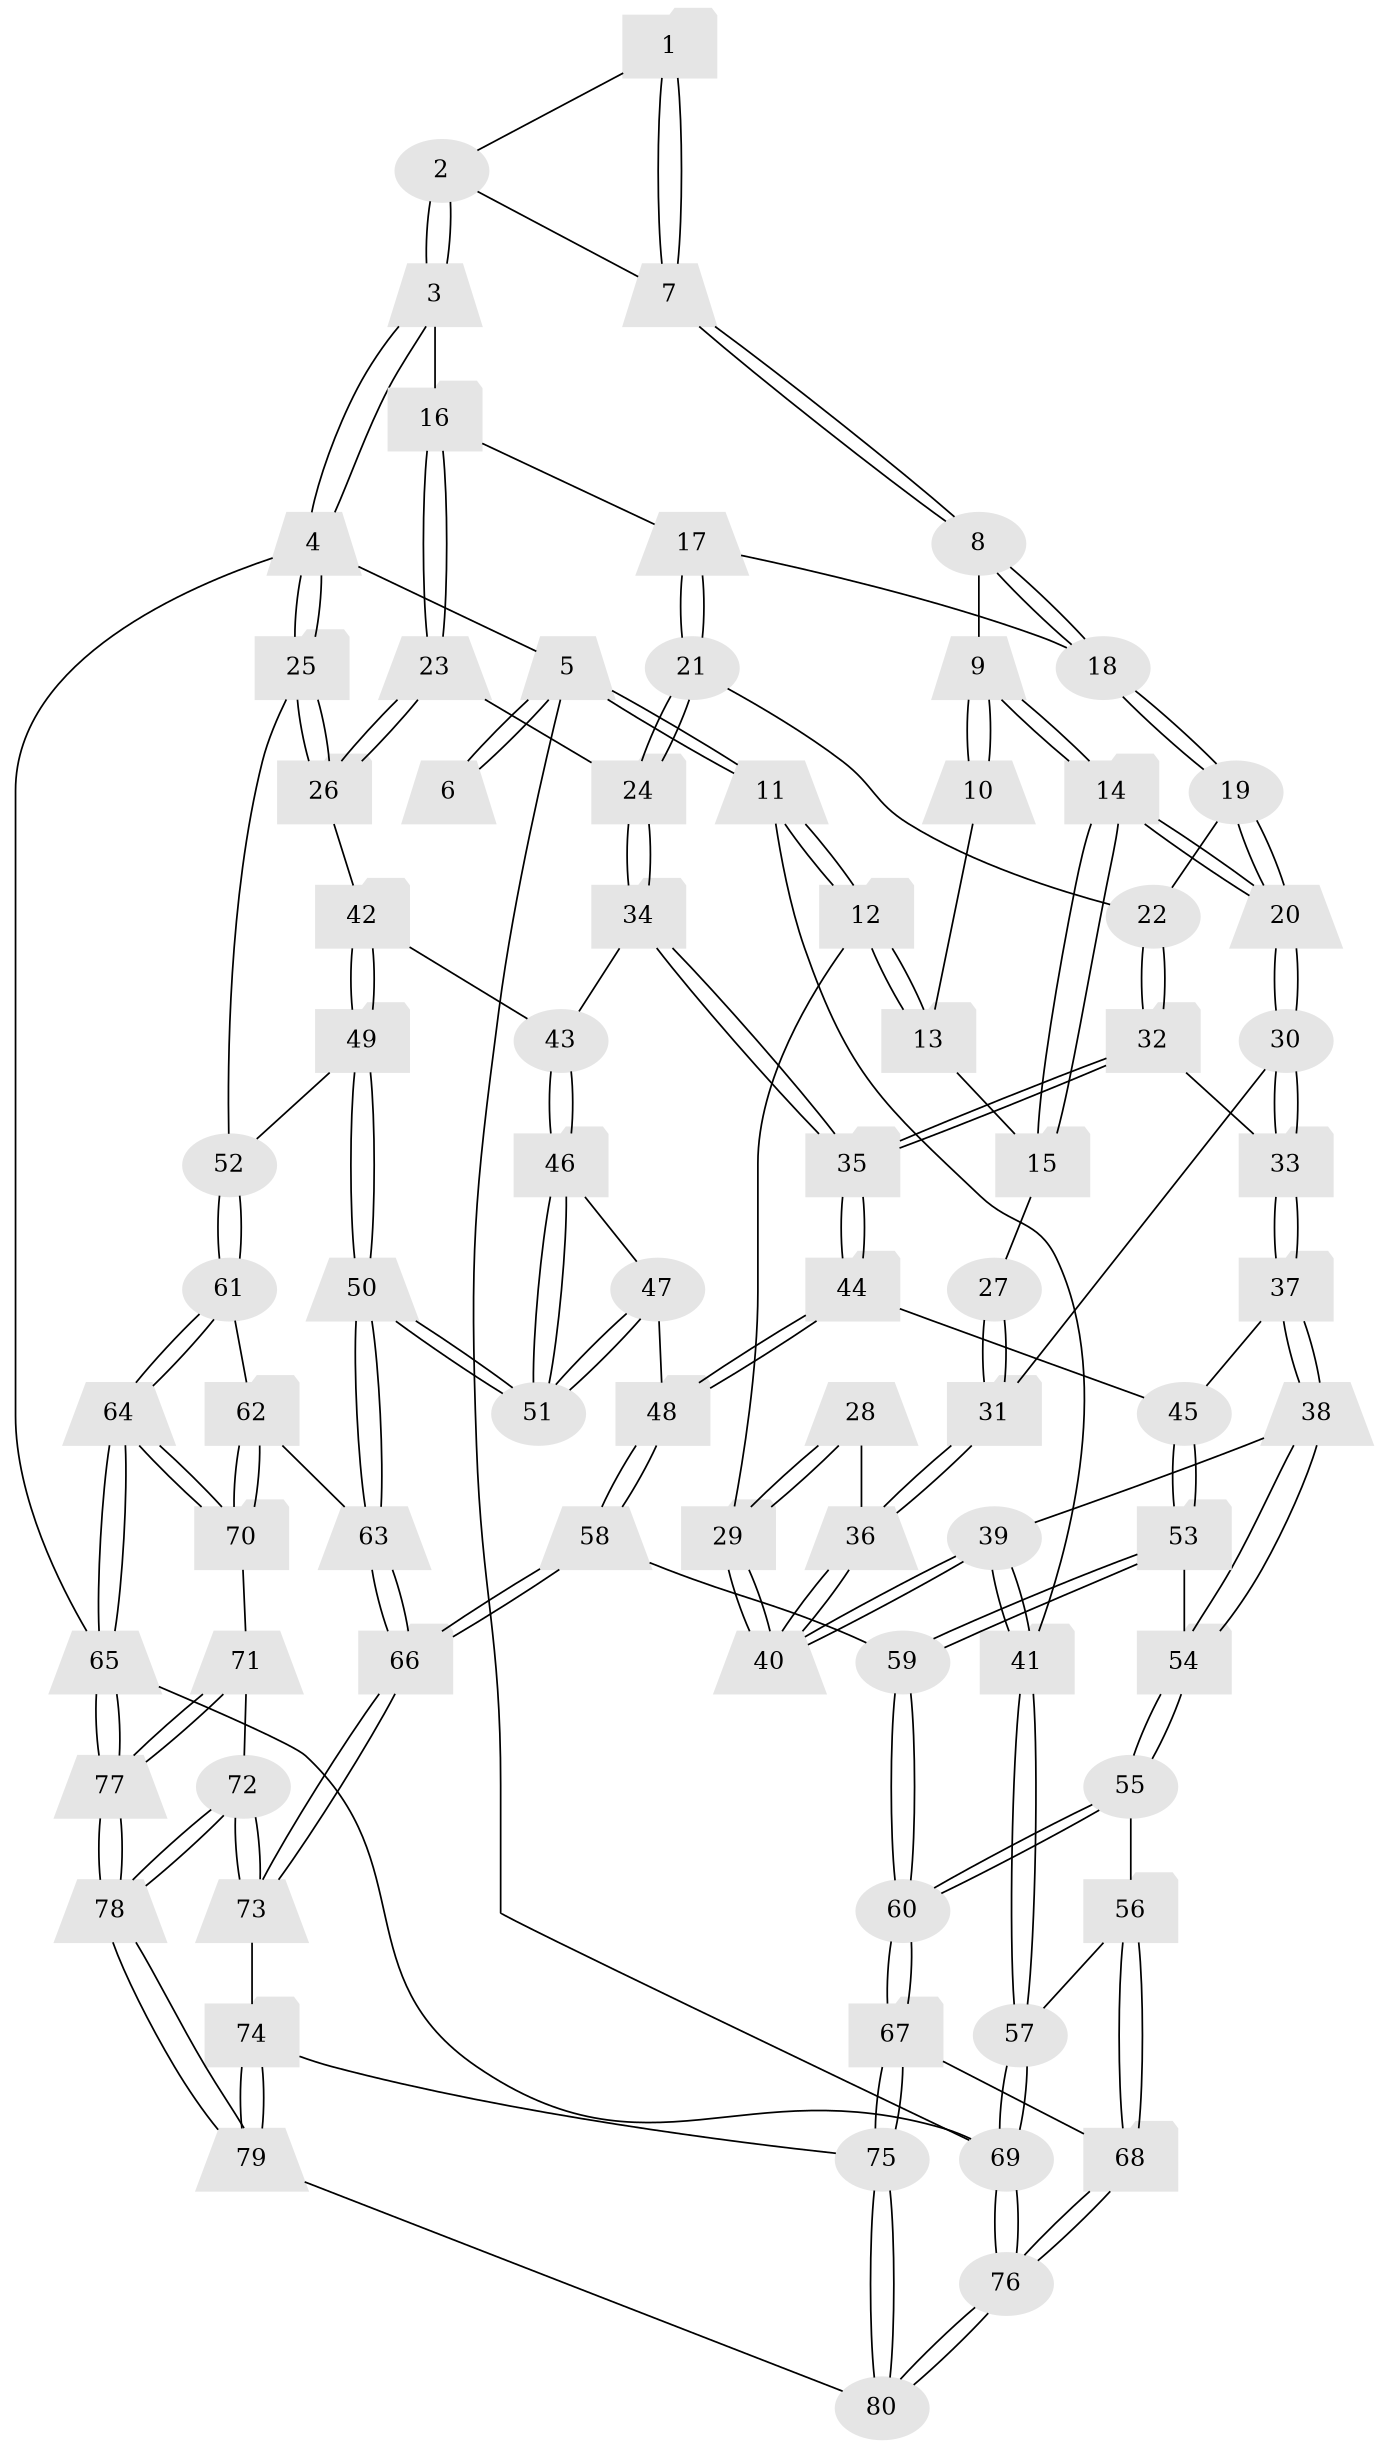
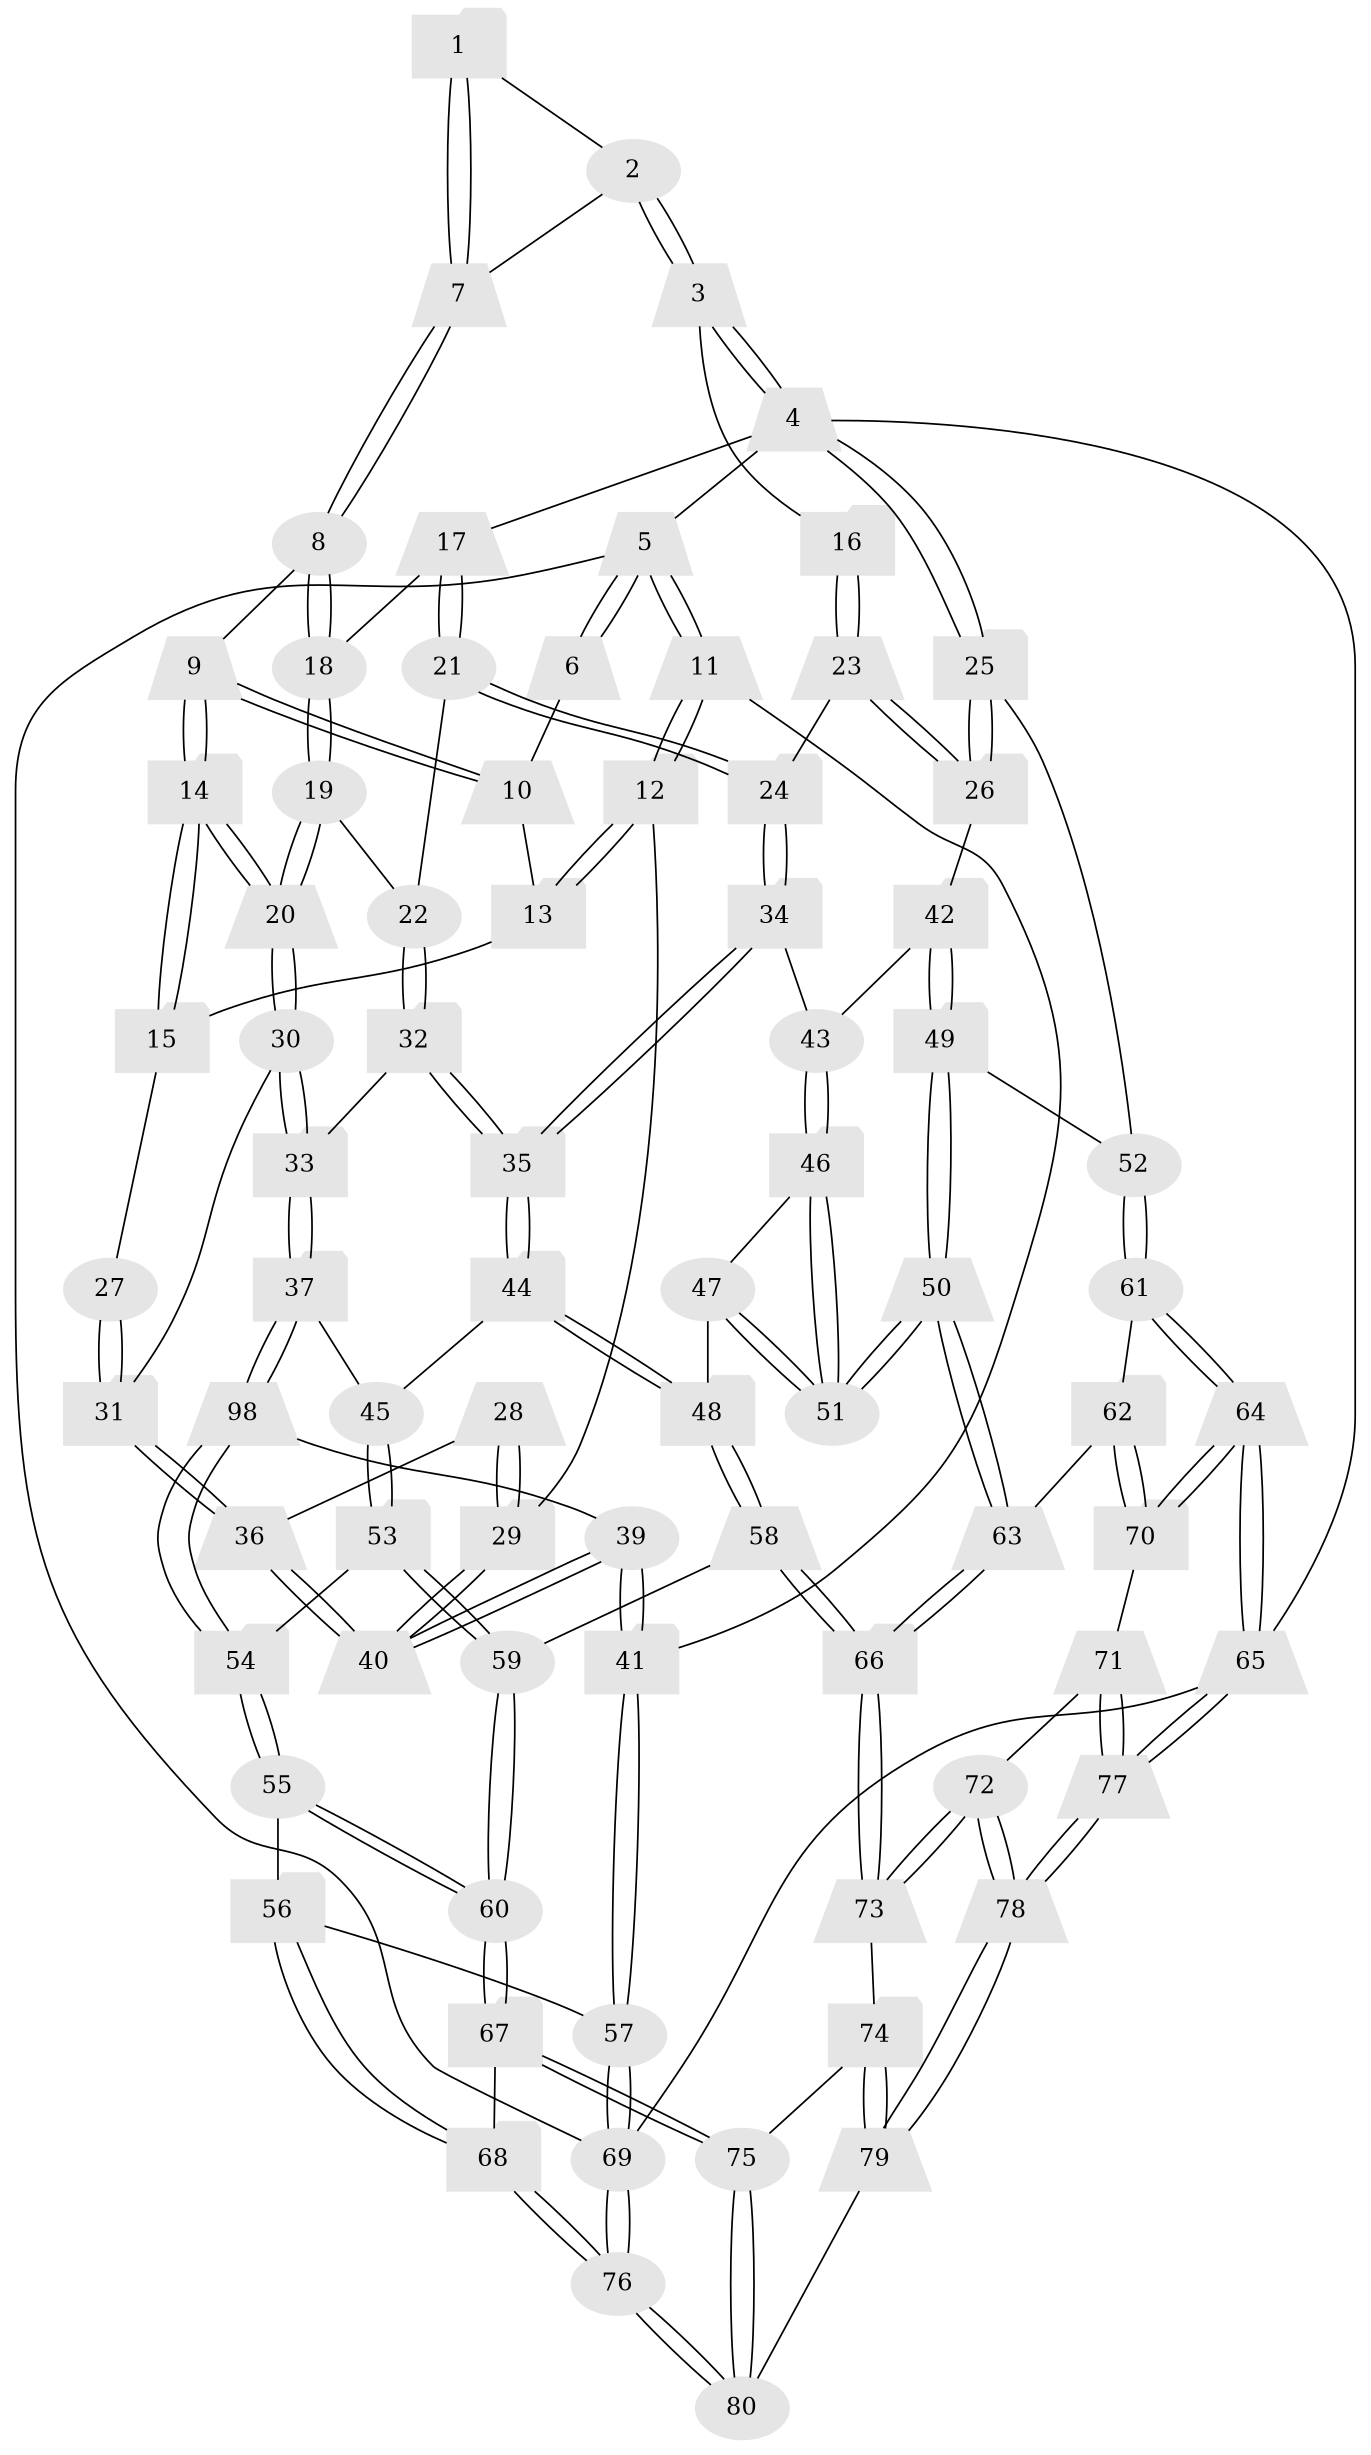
  graph {
    fontname="DejaVu Serif"
    node [color=gray90 fontname="DejaVu Serif" shape=folder style=filled]
    edge [fontname="DejaVu Serif"]
    2 [shape=ellipse]
    1
    7 [shape=trapezium]
    3 [shape=trapezium]
    8 [shape=ellipse]
    4 [shape=trapezium]
    16
    5 [shape=trapezium]
    25
    65 [shape=trapezium]
    17 [shape=trapezium]
    23 [shape=trapezium]
    6 [shape=trapezium]
    11 [shape=trapezium]
    69 [shape=ellipse]
    26
    52 [shape=ellipse]
    77 [shape=trapezium]
    10 [shape=trapezium]
    12
    41
    76 [shape=ellipse]
    13
    9 [shape=trapezium]
    18 [shape=ellipse]
    14
    19 [shape=ellipse]
    15
    20 [shape=trapezium]
    29
    57 [shape=ellipse]
    40 [shape=trapezium]
    27 [shape=ellipse]
    30 [shape=ellipse]
    31
    21 [shape=ellipse]
    24
    22 [shape=ellipse]
    32
    33
    34
    35
    42
    43 [shape=ellipse]
    61 [shape=ellipse]
    49
    28 [shape=trapezium]
    36 [shape=trapezium]
    37
    44
-   38 [shape=trapezium]
+   38 [shape=trapezium label=98]
    45 [shape=ellipse]
    46
    48
    39 [shape=ellipse]
    54
    53
    55 [shape=ellipse]
    50 [shape=trapezium]
    47 [shape=ellipse]
    51 [shape=ellipse]
    58 [shape=trapezium]
    59 [shape=ellipse]
    66
    63 [shape=trapezium]
    62
    64 [shape=trapezium]
    60 [shape=ellipse]
    56
    68
    67
    73 [shape=trapezium]
    75 [shape=ellipse]
    70
    71 [shape=trapezium]
    78 [shape=trapezium]
    74
    80 [shape=ellipse]
    72 [shape=ellipse]
    79 [shape=trapezium]
    2 -- 7
    2 -- 3
    2 -- 3
    1 -- 2
    1 -- 7
    1 -- 7
    7 -- 8
    7 -- 8
    3 -- 4
    3 -- 4
    3 -- 16
    8 -- 9
    8 -- 18
    8 -- 18
    4 -- 5
    4 -- 25
    4 -- 25
    4 -- 65
-   16 -- 17
+   4 -- 17
    16 -- 23
    16 -- 23
    5 -- 6
    5 -- 6
    5 -- 11
    5 -- 11
    5 -- 69
    25 -- 26
    25 -- 26
    25 -- 52
    65 -- 69
    65 -- 77
    65 -- 77
    17 -- 18
    17 -- 21
    17 -- 21
    23 -- 26
    23 -- 26
    23 -- 24
+   6 -- 10
    11 -- 12
    11 -- 12
    11 -- 41
    69 -- 76
    69 -- 76
    26 -- 42
    52 -- 61
    52 -- 61
    77 -- 78
    77 -- 78
    10 -- 13
    12 -- 13
    12 -- 13
    12 -- 29
    41 -- 57
    41 -- 57
    76 -- 80
    76 -- 80
    13 -- 15
    9 -- 10
    9 -- 10
    9 -- 14
    9 -- 14
    18 -- 19
    18 -- 19
    14 -- 15
    14 -- 15
    14 -- 20
    14 -- 20
    19 -- 20
    19 -- 20
    19 -- 22
    15 -- 27
    20 -- 30
    20 -- 30
    29 -- 40
    29 -- 40
    57 -- 69
    57 -- 69
    27 -- 31
    27 -- 31
    30 -- 31
    30 -- 33
    30 -- 33
    31 -- 36
    31 -- 36
    21 -- 24
    21 -- 24
    21 -- 22
    24 -- 34
    24 -- 34
    22 -- 32
    22 -- 32
    32 -- 33
    32 -- 35
    32 -- 35
    33 -- 37
    33 -- 37
    34 -- 35
    34 -- 35
    34 -- 43
    35 -- 44
    35 -- 44
    42 -- 43
    42 -- 49
    42 -- 49
    43 -- 46
    43 -- 46
    61 -- 62
    61 -- 64
    61 -- 64
    49 -- 52
    49 -- 50
    49 -- 50
    28 -- 29
    28 -- 29
    28 -- 36
    36 -- 40
    36 -- 40
    37 -- 38
    37 -- 38
    37 -- 45
    44 -- 45
    44 -- 48
    44 -- 48
    38 -- 39
    38 -- 54
    38 -- 54
    45 -- 53
    45 -- 53
    46 -- 47
    46 -- 51
    46 -- 51
    48 -- 58
    48 -- 58
    39 -- 41
    39 -- 41
    39 -- 40
    39 -- 40
    54 -- 55
    54 -- 55
    53 -- 54
    53 -- 59
    53 -- 59
    55 -- 60
    55 -- 60
    55 -- 56
    50 -- 51
    50 -- 51
    50 -- 63
    50 -- 63
    47 -- 48
    47 -- 51
    47 -- 51
    58 -- 59
    58 -- 66
    58 -- 66
    59 -- 60
    59 -- 60
    66 -- 73
    66 -- 73
    63 -- 66
    63 -- 66
    62 -- 63
    62 -- 70
    62 -- 70
    64 -- 65
    64 -- 65
    64 -- 70
    64 -- 70
    60 -- 67
    60 -- 67
    56 -- 57
    56 -- 68
    56 -- 68
    68 -- 76
    68 -- 76
    67 -- 68
    67 -- 75
    67 -- 75
    73 -- 74
    75 -- 80
    75 -- 80
    70 -- 71
    71 -- 77
    71 -- 77
    71 -- 72
    78 -- 79
    78 -- 79
    74 -- 75
    74 -- 79
    74 -- 79
    72 -- 73
    72 -- 73
    72 -- 78
    72 -- 78
    79 -- 80
  }
